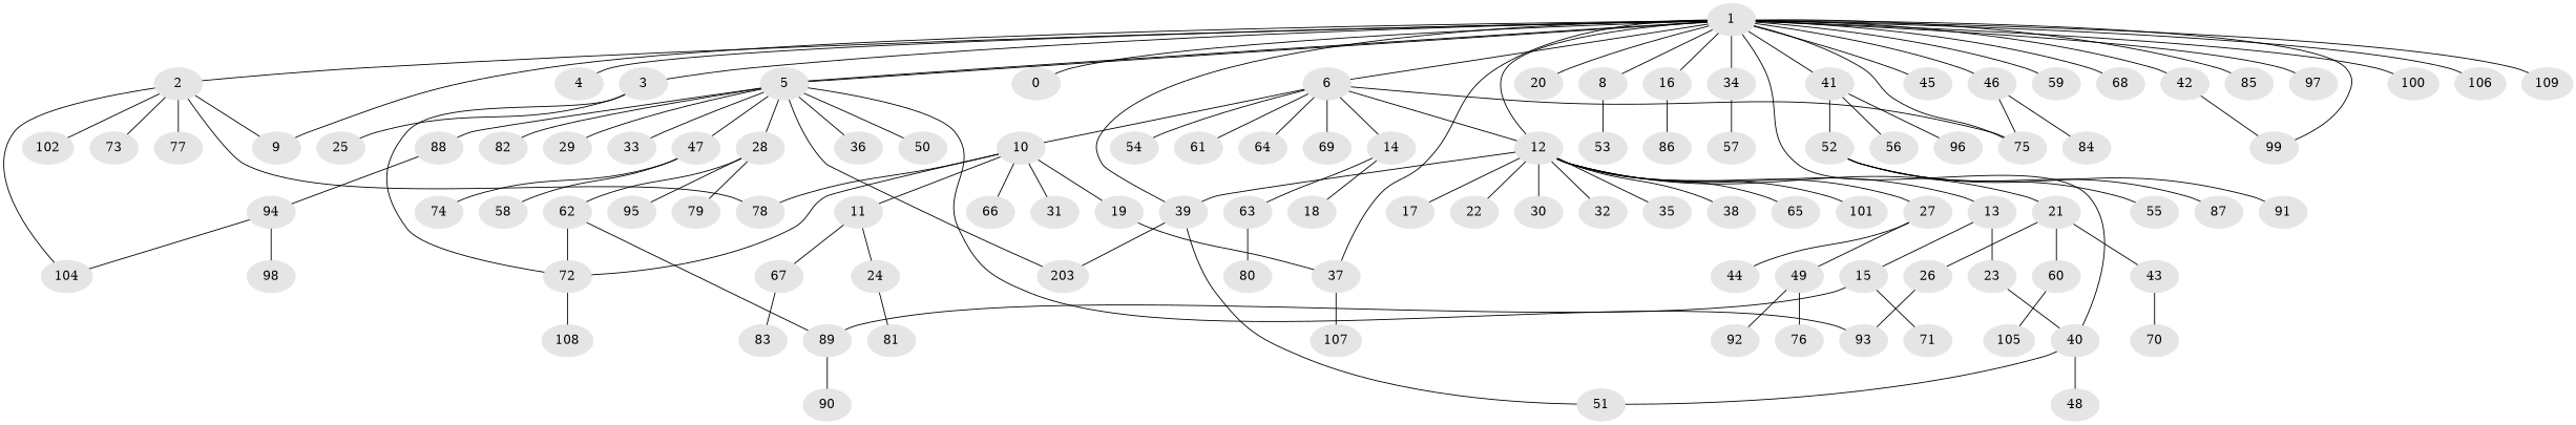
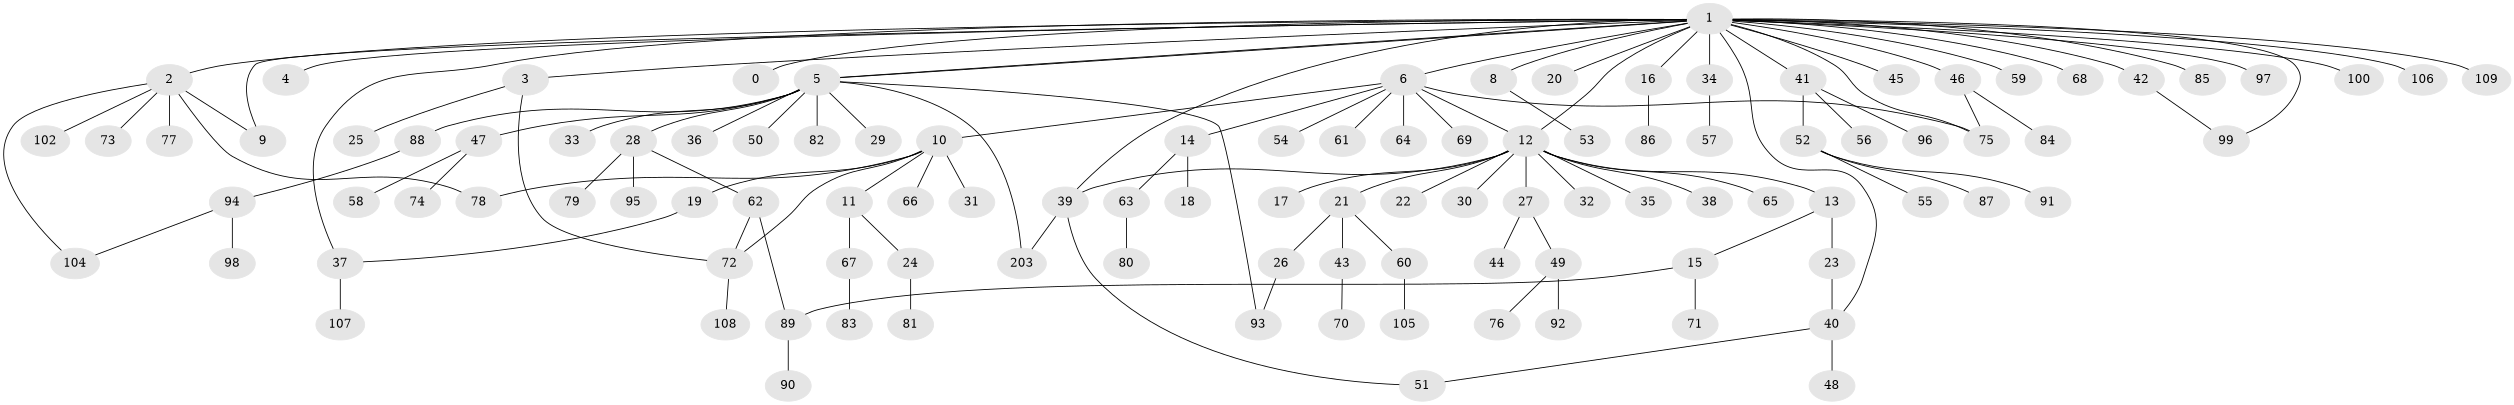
  graph {
    node [color=gray90 style=filled]
    1
    2
    3
    4
    5
    6
    n7 [label=0]
    8
    9
    12
    16
    20
    34
    37
    39
    40
    41
    42
    45
    46
    59
    68
    75
    85
    97
    99
    100
    106
    109
    73
    77
    78
    102
    104
    25
    72
    28
    29
    33
    36
    47
    50
    82
    88
    93
    n46 [label=203]
    10
    14
    54
    61
    64
    69
    53
    13
    17
    21
    22
    27
    30
    32
    35
    38
    65
-   101
    86
    57
    107
    51
    48
    52
    56
    96
    84
    108
    62
    79
    95
    58
    74
    94
    11
    19
    31
    66
    18
    63
    24
    67
    81
    83
    15
    23
    26
    43
    60
    44
    49
    71
    89
    80
    90
    70
    105
    76
    92
    55
    87
    91
    98
    1 -- 2
    1 -- 3
    1 -- 4
    1 -- 5
    1 -- 5
    1 -- 6
    1 -- n7
    1 -- 8
    1 -- 9
    1 -- 12
    1 -- 16
    1 -- 20
    1 -- 34
    1 -- 37
    1 -- 39
    1 -- 40
    1 -- 41
    1 -- 42
    1 -- 45
    1 -- 46
    1 -- 59
    1 -- 68
    1 -- 75
    1 -- 85
    1 -- 97
    1 -- 99
    1 -- 100
    1 -- 106
    1 -- 109
    2 -- 9
    2 -- 73
    2 -- 77
    2 -- 78
    2 -- 102
    2 -- 104
    3 -- 25
    3 -- 72
    5 -- 28
    5 -- 29
    5 -- 33
    5 -- 36
    5 -- 47
    5 -- 50
    5 -- 82
    5 -- 88
    5 -- 93
    5 -- n46
    6 -- 12
    6 -- 75
    6 -- 10
    6 -- 14
    6 -- 54
    6 -- 61
    6 -- 64
    6 -- 69
    8 -- 53
    12 -- 39
    12 -- 13
    12 -- 17
    12 -- 21
    12 -- 22
    12 -- 27
    12 -- 30
    12 -- 32
    12 -- 35
    12 -- 38
    12 -- 65
-   12 -- 101
    16 -- 86
    34 -- 57
    37 -- 107
    39 -- n46
    39 -- 51
    40 -- 51
    40 -- 48
    41 -- 52
    41 -- 56
    41 -- 96
    42 -- 99
    46 -- 75
    46 -- 84
    72 -- 108
    28 -- 62
    28 -- 79
    28 -- 95
    47 -- 58
    47 -- 74
    88 -- 94
    10 -- 78
    10 -- 72
    10 -- 11
    10 -- 19
    10 -- 31
    10 -- 66
    14 -- 18
    14 -- 63
    13 -- 15
    13 -- 23
    21 -- 26
    21 -- 43
    21 -- 60
    27 -- 44
    27 -- 49
    52 -- 55
    52 -- 87
    52 -- 91
    62 -- 72
    62 -- 89
    94 -- 104
    94 -- 98
    11 -- 24
    11 -- 67
    19 -- 37
    63 -- 80
    24 -- 81
    67 -- 83
    15 -- 71
    15 -- 89
    23 -- 40
    26 -- 93
    43 -- 70
    60 -- 105
    49 -- 76
    49 -- 92
    89 -- 90
  }
